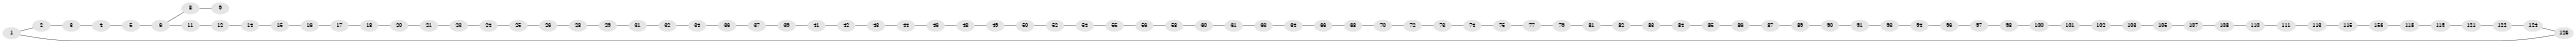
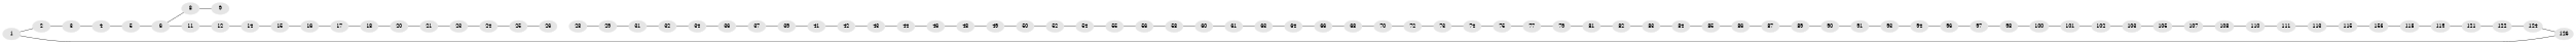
  graph {
    rankdir=LR
    node [color=gray90 style=filled]
    1 [super="+127"]
    2
    126
    3
    4
    5
    6 [super="+7"]
    8
    11
    9 [super="+10"]
    12 [super="+13"]
    14
    15
    16
    17
    18 [super="+19"]
    20
    21 [super="+22"]
    23
    24
    25
    26 [super="+27"]
    28
    29 [super="+30"]
    31
    32 [super="+33"]
    34 [super="+35"]
    36
    37 [super="+38"]
    39 [super="+40"]
    41
    42
    43
    44 [super="+45"]
    46 [super="+47"]
    48
    49
    50 [super="+51"]
    52 [super="+53"]
    54
    55
    56 [super="+57"]
    58 [super="+59"]
    60
    61 [super="+62"]
    63
    64 [super="+65"]
    66 [super="+67"]
    68 [super="+69"]
    70 [super="+71"]
    72
    73
    74
    75 [super="+76"]
    77 [super="+78"]
    79 [super="+80"]
    81
    82
    83
    84
    85
    86
    87 [super="+88"]
    89
    90
    91 [super="+92"]
    93
    94 [super="+95"]
    96
    97
    98 [super="+99"]
    100
    101
    102
    103 [super="+104"]
    105 [super="+106"]
    107
    108 [super="+109"]
    110
    111 [super="+112"]
    113 [super="+114"]
    115
    n83 [label=156 super="+117"]
    118
    119 [super="+120"]
    121
    122 [super="+123"]
    124 [super="+125"]
    1 -- 2
    1 -- 126
    2 -- 3
    3 -- 4
    4 -- 5
    5 -- 6
    6 -- 8
    6 -- 11
    8 -- 9
    11 -- 12
    12 -- 14
    14 -- 15
    15 -- 16
    16 -- 17
    17 -- 18
    18 -- 20
    20 -- 21
    21 -- 23
    23 -- 24
    24 -- 25
    25 -- 26
-   26 -- 28
    28 -- 29
    29 -- 31
    31 -- 32
    32 -- 34
    34 -- 36
    36 -- 37
    37 -- 39
    39 -- 41
    41 -- 42
    42 -- 43
    43 -- 44
    44 -- 46
    46 -- 48
    48 -- 49
    49 -- 50
    50 -- 52
    52 -- 54
    54 -- 55
    55 -- 56
    56 -- 58
    58 -- 60
    60 -- 61
    61 -- 63
    63 -- 64
    64 -- 66
    66 -- 68
    68 -- 70
    70 -- 72
    72 -- 73
    73 -- 74
    74 -- 75
    75 -- 77
    77 -- 79
    79 -- 81
    81 -- 82
    82 -- 83
    83 -- 84
    84 -- 85
    85 -- 86
    86 -- 87
    87 -- 89
    89 -- 90
    90 -- 91
    91 -- 93
    93 -- 94
    94 -- 96
    96 -- 97
    97 -- 98
    98 -- 100
    100 -- 101
    101 -- 102
    102 -- 103
    103 -- 105
    105 -- 107
    107 -- 108
    108 -- 110
    110 -- 111
    111 -- 113
    113 -- 115
    115 -- n83
    n83 -- 118
    118 -- 119
    119 -- 121
    121 -- 122
    122 -- 124
    124 -- 126
  }
